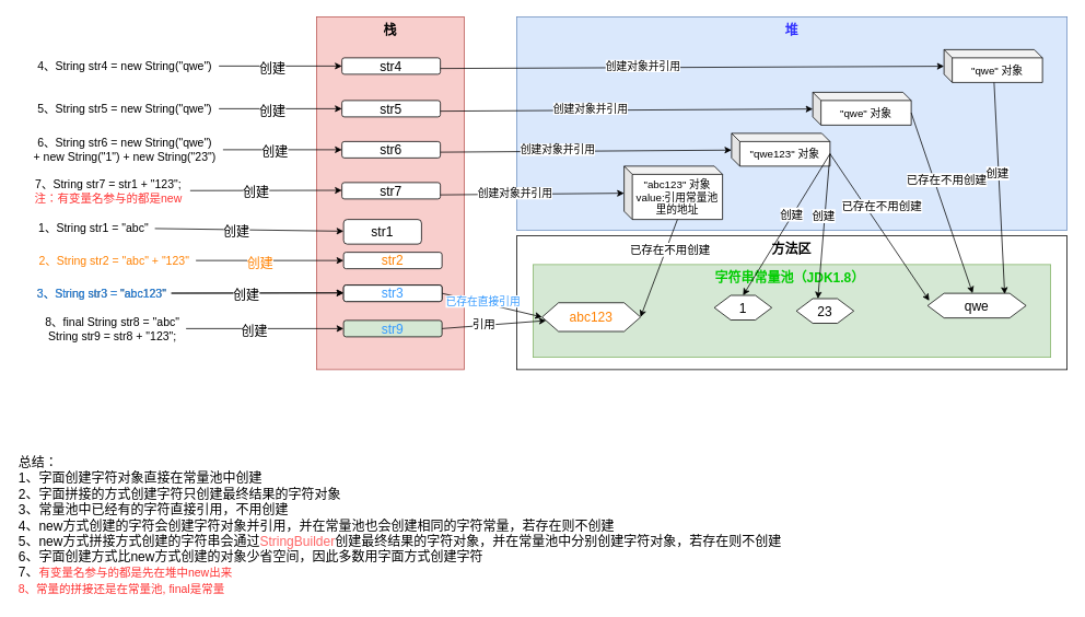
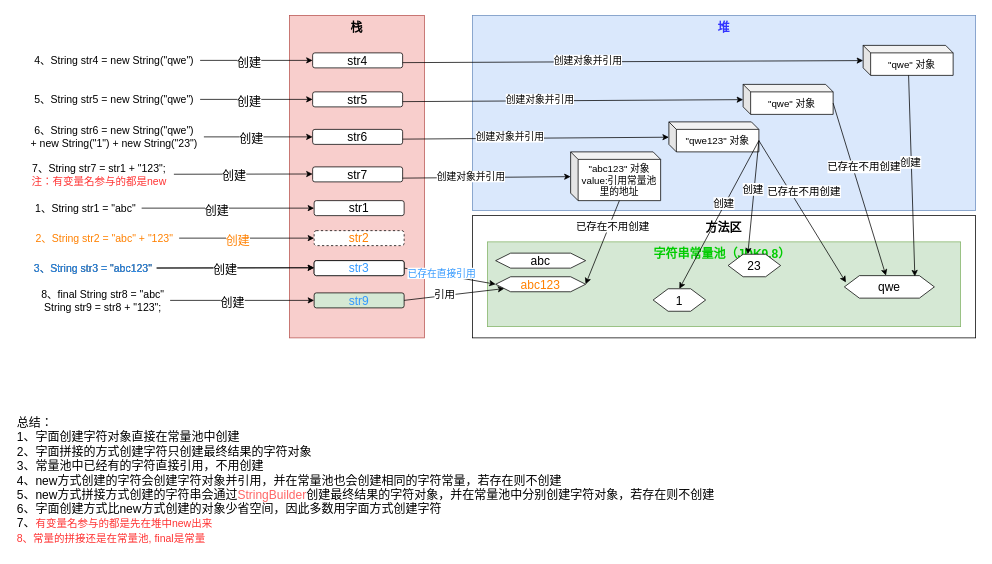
  <mxCell id="0" />
  <mxCell id="1" parent="0" />
  <mxCell id="2" value="栈" style="rounded=0;whiteSpace=wrap;html=1;align=center;verticalAlign=top;fontSize=16;fontStyle=1;fillColor=#f8cecc;strokeColor=#b85450;" parent="1" vertex="1"><mxGeometry x="385" y="20" width="180" height="430" as="geometry" /></mxCell>
  <mxCell id="3" value="&lt;font color=&quot;#3333ff&quot;&gt;堆&lt;/font&gt;" style="rounded=0;whiteSpace=wrap;html=1;align=center;verticalAlign=top;fontSize=16;fontStyle=1;fillColor=#dae8fc;strokeColor=#6c8ebf;" parent="1" vertex="1"><mxGeometry x="629" y="20" width="671" height="260" as="geometry" /></mxCell>
  <mxCell id="4" value="&lt;font color=&quot;#000000&quot;&gt;1、String str1 = &quot;abc&quot;&lt;/font&gt;" style="text;html=1;align=center;verticalAlign=middle;resizable=0;points=[];autosize=1;fontSize=14;fontColor=#FF3333;" parent="1" vertex="1"><mxGeometry x="38" y="267" width="150" height="20" as="geometry" /></mxCell>
  <mxCell id="5" value="方法区" style="rounded=0;whiteSpace=wrap;html=1;align=center;verticalAlign=top;fontSize=16;fontStyle=1" parent="1" vertex="1"><mxGeometry x="629" y="287" width="671" height="163" as="geometry" /></mxCell>
- <mxCell id="6" value="&lt;font color=&quot;#00cc00&quot;&gt;字符串常量池（JDK1.8）&amp;nbsp;&lt;/font&gt;" style="rounded=0;whiteSpace=wrap;html=1;align=center;verticalAlign=top;fontSize=16;fontStyle=1;fillColor=#d5e8d4;strokeColor=#82b366;" parent="1" vertex="1"><mxGeometry x="649" y="322" width="631" height="113" as="geometry" /></mxCell>
+ <mxCell id="6" value="&lt;font color=&quot;#00cc00&quot;&gt;字符串常量池（JDK9.8）&amp;nbsp;&lt;/font&gt;" style="rounded=0;whiteSpace=wrap;html=1;align=center;verticalAlign=top;fontSize=16;fontStyle=1;fillColor=#d5e8d4;strokeColor=#82b366;" parent="1" vertex="1"><mxGeometry x="649" y="322" width="631" height="113" as="geometry" /></mxCell>
  <mxCell id="7" value="" style="endArrow=classic;html=1;fontSize=16;" parent="1" source="4" target="9" edge="1"><mxGeometry width="50" height="50" relative="1" as="geometry"><mxPoint x="718" y="177" as="sourcePoint" /><mxPoint x="768" y="127" as="targetPoint" /></mxGeometry></mxCell>
  <mxCell id="8" value="创建" style="edgeLabel;html=1;align=center;verticalAlign=middle;resizable=0;points=[];fontSize=16;" parent="7" vertex="1" connectable="0"><mxGeometry x="-0.141" y="-2" relative="1" as="geometry"><mxPoint as="offset" /></mxGeometry></mxCell>
- <mxCell id="9" value="str1" style="rounded=1;whiteSpace=wrap;html=1;fontSize=16;align=center;" parent="1" vertex="1"><mxGeometry x="418" y="267" width="95" height="30" as="geometry" /></mxCell>
+ <mxCell id="9" value="str1" style="rounded=1;whiteSpace=wrap;html=1;fontSize=16;align=center;" parent="1" vertex="1"><mxGeometry x="418" y="267" width="120" height="20" as="geometry" /></mxCell>
  <mxCell id="10" value="&lt;font&gt;2、String str2 = &quot;abc&quot; + &quot;123&quot;&lt;/font&gt;" style="text;html=1;align=center;verticalAlign=middle;resizable=0;points=[];autosize=1;fontSize=14;fontColor=#FF8000;" parent="1" vertex="1"><mxGeometry x="38" y="307" width="200" height="20" as="geometry" /></mxCell>
- <mxCell id="11" value="str2" style="rounded=1;whiteSpace=wrap;html=1;fontSize=16;align=center;fontColor=#FF8000;" parent="1" vertex="1"><mxGeometry x="418" y="307" width="120" height="20" as="geometry" /></mxCell>
- <mxCell id="13" value="abc123" style="shape=hexagon;perimeter=hexagonPerimeter2;whiteSpace=wrap;html=1;fixedSize=1;fontSize=16;align=center;fontColor=#FF8000;" parent="1" vertex="1"><mxGeometry x="660" y="368.5" width="120" height="35" as="geometry" /></mxCell>
+ <mxCell id="11" value="str2" style="rounded=1;whiteSpace=wrap;html=1;fontSize=16;align=center;fontColor=#FF8000;dashed=1;" parent="1" vertex="1"><mxGeometry x="418" y="307" width="120" height="20" as="geometry" /></mxCell>
+ <mxCell id="12" value="abc" style="shape=hexagon;perimeter=hexagonPerimeter2;whiteSpace=wrap;html=1;fixedSize=1;fontSize=16;fontColor=#000000;align=center;" parent="1" vertex="1"><mxGeometry x="660" y="337" width="120" height="20" as="geometry" /></mxCell>
+ <mxCell id="13" value="abc123" style="shape=hexagon;perimeter=hexagonPerimeter2;whiteSpace=wrap;html=1;fixedSize=1;fontSize=16;align=center;fontColor=#FF8000;" parent="1" vertex="1"><mxGeometry x="660" y="368.5" width="120" height="20" as="geometry" /></mxCell>
  <mxCell id="14" value="" style="endArrow=classic;html=1;fontSize=16;entryX=0;entryY=0.5;entryDx=0;entryDy=0;fontColor=#FF8000;" parent="1" source="10" target="11" edge="1"><mxGeometry width="50" height="50" relative="1" as="geometry"><mxPoint x="228" y="357" as="sourcePoint" /><mxPoint x="398" y="357" as="targetPoint" /></mxGeometry></mxCell>
  <mxCell id="15" value="创建" style="edgeLabel;html=1;align=center;verticalAlign=middle;resizable=0;points=[];fontSize=16;fontColor=#FF8000;" parent="14" vertex="1" connectable="0"><mxGeometry x="-0.141" y="-2" relative="1" as="geometry"><mxPoint as="offset" /></mxGeometry></mxCell>
  <mxCell id="16" value="&lt;font color=&quot;#000000&quot;&gt;4、String str4 = new String(&quot;qwe&quot;)&lt;/font&gt;" style="text;html=1;align=center;verticalAlign=middle;resizable=0;points=[];autosize=1;fontSize=14;fontColor=#FF3333;" parent="1" vertex="1"><mxGeometry x="36" y="70" width="230" height="20" as="geometry" /></mxCell>
  <mxCell id="17" value="str3" style="rounded=1;whiteSpace=wrap;html=1;fontSize=16;align=center;" parent="1" vertex="1"><mxGeometry x="418" y="347" width="120" height="20" as="geometry" /></mxCell>
- <mxCell id="18" value="qwe" style="shape=hexagon;perimeter=hexagonPerimeter2;whiteSpace=wrap;html=1;fixedSize=1;fontSize=16;fontColor=#000000;align=center;" parent="1" vertex="1"><mxGeometry x="1130" y="357" width="120" height="30" as="geometry" /></mxCell>
+ <mxCell id="18" value="qwe" style="shape=hexagon;perimeter=hexagonPerimeter2;whiteSpace=wrap;html=1;fixedSize=1;fontSize=16;fontColor=#000000;align=center;" parent="1" vertex="1"><mxGeometry x="1125" y="367" width="120" height="30" as="geometry" /></mxCell>
  <mxCell id="19" value="&lt;font color=&quot;#000000&quot;&gt;3、String str3 = &quot;abc123&quot;&lt;/font&gt;" style="text;html=1;align=center;verticalAlign=middle;resizable=0;points=[];autosize=1;fontSize=14;fontColor=#FF3333;" parent="1" vertex="1"><mxGeometry x="38" y="347" width="170" height="20" as="geometry" /></mxCell>
  <mxCell id="20" value="" style="endArrow=classic;html=1;fontSize=16;entryX=0;entryY=0.5;entryDx=0;entryDy=0;" parent="1" source="19" edge="1"><mxGeometry width="50" height="50" relative="1" as="geometry"><mxPoint x="243" y="356.5" as="sourcePoint" /><mxPoint x="418" y="356.5" as="targetPoint" /></mxGeometry></mxCell>
  <mxCell id="21" value="创建" style="edgeLabel;html=1;align=center;verticalAlign=middle;resizable=0;points=[];fontSize=16;" parent="20" vertex="1" connectable="0"><mxGeometry x="-0.141" y="-2" relative="1" as="geometry"><mxPoint as="offset" /></mxGeometry></mxCell>
  <mxCell id="22" value="" style="endArrow=classic;html=1;fontSize=16;entryX=0;entryY=0.5;entryDx=0;entryDy=0;exitX=1;exitY=0.5;exitDx=0;exitDy=0;fontColor=#3399FF;" parent="1" source="17" target="13" edge="1"><mxGeometry width="50" height="50" relative="1" as="geometry"><mxPoint x="546" y="-28.5" as="sourcePoint" /><mxPoint x="676" y="-28" as="targetPoint" /></mxGeometry></mxCell>
  <mxCell id="23" value="已存在直接引用" style="edgeLabel;html=1;align=center;verticalAlign=middle;resizable=0;points=[];fontSize=13;fontColor=#3399FF;" parent="22" vertex="1" connectable="0"><mxGeometry x="-0.2" y="2" relative="1" as="geometry"><mxPoint as="offset" /></mxGeometry></mxCell>
  <mxCell id="24" value="str4" style="rounded=1;whiteSpace=wrap;html=1;fontSize=16;align=center;" parent="1" vertex="1"><mxGeometry x="416" y="70" width="120" height="20" as="geometry" /></mxCell>
  <mxCell id="25" value="" style="endArrow=classic;html=1;fontSize=16;" parent="1" source="16" edge="1"><mxGeometry width="50" height="50" relative="1" as="geometry"><mxPoint x="271" y="80.364" as="sourcePoint" /><mxPoint x="416" y="80" as="targetPoint" /></mxGeometry></mxCell>
  <mxCell id="26" value="创建" style="edgeLabel;html=1;align=center;verticalAlign=middle;resizable=0;points=[];fontSize=16;" parent="25" vertex="1" connectable="0"><mxGeometry x="-0.141" y="-2" relative="1" as="geometry"><mxPoint as="offset" /></mxGeometry></mxCell>
  <mxCell id="27" value="&quot;qwe&quot; 对象" style="shape=cube;whiteSpace=wrap;html=1;boundedLbl=1;backgroundOutline=1;darkOpacity=0.05;darkOpacity2=0.1;fontSize=13;fontColor=#000000;align=center;size=10;" parent="1" vertex="1"><mxGeometry x="1150" y="60" width="120" height="40" as="geometry" /></mxCell>
  <mxCell id="28" value="" style="endArrow=classic;html=1;fontSize=16;fontColor=#FF3333;" parent="1" target="27" edge="1"><mxGeometry width="50" height="50" relative="1" as="geometry"><mxPoint x="536" y="83" as="sourcePoint" /><mxPoint x="646" y="42" as="targetPoint" /></mxGeometry></mxCell>
  <mxCell id="29" value="创建对象并引用" style="edgeLabel;html=1;align=center;verticalAlign=middle;resizable=0;points=[];fontSize=13;fontColor=#000000;" parent="28" vertex="1" connectable="0"><mxGeometry x="-0.2" y="2" relative="1" as="geometry"><mxPoint x="1" as="offset" /></mxGeometry></mxCell>
  <mxCell id="30" value="" style="endArrow=classic;html=1;fontSize=16;entryX=0.783;entryY=0.033;entryDx=0;entryDy=0;entryPerimeter=0;" parent="1" source="27" target="18" edge="1"><mxGeometry width="50" height="50" relative="1" as="geometry"><mxPoint x="647" y="42" as="sourcePoint" /><mxPoint x="792" y="42" as="targetPoint" /></mxGeometry></mxCell>
  <mxCell id="31" value="创建" style="edgeLabel;html=1;align=center;verticalAlign=middle;resizable=0;points=[];fontSize=14;" parent="30" vertex="1" connectable="0"><mxGeometry x="-0.141" y="-2" relative="1" as="geometry"><mxPoint as="offset" /></mxGeometry></mxCell>
  <mxCell id="32" value="&lt;font color=&quot;#000000&quot;&gt;5、String str5 = new String(&quot;qwe&quot;)&lt;/font&gt;" style="text;html=1;align=center;verticalAlign=middle;resizable=0;points=[];autosize=1;fontSize=14;fontColor=#FF3333;" parent="1" vertex="1"><mxGeometry x="36" y="122" width="230" height="20" as="geometry" /></mxCell>
  <mxCell id="33" value="str5" style="rounded=1;whiteSpace=wrap;html=1;fontSize=16;align=center;" parent="1" vertex="1"><mxGeometry x="416" y="122" width="120" height="20" as="geometry" /></mxCell>
  <mxCell id="34" value="" style="endArrow=classic;html=1;fontSize=16;" parent="1" source="32" edge="1"><mxGeometry width="50" height="50" relative="1" as="geometry"><mxPoint x="271" y="132.364" as="sourcePoint" /><mxPoint x="416" y="132" as="targetPoint" /></mxGeometry></mxCell>
  <mxCell id="35" value="创建" style="edgeLabel;html=1;align=center;verticalAlign=middle;resizable=0;points=[];fontSize=16;" parent="34" vertex="1" connectable="0"><mxGeometry x="-0.141" y="-2" relative="1" as="geometry"><mxPoint as="offset" /></mxGeometry></mxCell>
  <mxCell id="36" value="&quot;qwe&quot; 对象" style="shape=cube;whiteSpace=wrap;html=1;boundedLbl=1;backgroundOutline=1;darkOpacity=0.05;darkOpacity2=0.1;fontSize=13;fontColor=#000000;align=center;size=10;" parent="1" vertex="1"><mxGeometry x="990" y="112" width="120" height="40" as="geometry" /></mxCell>
  <mxCell id="37" value="" style="endArrow=classic;html=1;fontSize=16;fontColor=#FF3333;" parent="1" target="36" edge="1"><mxGeometry width="50" height="50" relative="1" as="geometry"><mxPoint x="536" y="135" as="sourcePoint" /><mxPoint x="646" y="94" as="targetPoint" /></mxGeometry></mxCell>
  <mxCell id="38" value="创建对象并引用" style="edgeLabel;html=1;align=center;verticalAlign=middle;resizable=0;points=[];fontSize=13;fontColor=#000000;" parent="37" vertex="1" connectable="0"><mxGeometry x="-0.2" y="2" relative="1" as="geometry"><mxPoint x="1" as="offset" /></mxGeometry></mxCell>
  <mxCell id="39" value="" style="endArrow=classic;html=1;fontSize=16;exitX=0;exitY=0;exitDx=120;exitDy=25;exitPerimeter=0;" parent="1" source="36" target="18" edge="1"><mxGeometry width="50" height="50" relative="1" as="geometry"><mxPoint x="778.529" y="70" as="sourcePoint" /><mxPoint x="871" y="22" as="targetPoint" /></mxGeometry></mxCell>
  <mxCell id="40" value="已存在不用创建" style="edgeLabel;html=1;align=center;verticalAlign=middle;resizable=0;points=[];fontSize=14;" parent="39" vertex="1" connectable="0"><mxGeometry x="-0.141" y="-2" relative="1" as="geometry"><mxPoint x="11.93" y="-14.19" as="offset" /></mxGeometry></mxCell>
  <mxCell id="41" value="&lt;font color=&quot;#000000&quot;&gt;6、String str6 = new String(&quot;qwe&quot;) &lt;br&gt;+&amp;nbsp;new String(&quot;1&quot;) + new String(&quot;23&quot;)&lt;/font&gt;" style="text;html=1;align=center;verticalAlign=middle;resizable=0;points=[];autosize=1;fontSize=14;fontColor=#FF3333;" parent="1" vertex="1"><mxGeometry x="31" y="162" width="240" height="40" as="geometry" /></mxCell>
  <mxCell id="42" value="str6" style="rounded=1;whiteSpace=wrap;html=1;fontSize=16;align=center;" parent="1" vertex="1"><mxGeometry x="416" y="172" width="120" height="20" as="geometry" /></mxCell>
  <mxCell id="43" value="" style="endArrow=classic;html=1;fontSize=16;" parent="1" source="41" edge="1"><mxGeometry width="50" height="50" relative="1" as="geometry"><mxPoint x="271" y="182.364" as="sourcePoint" /><mxPoint x="416" y="182" as="targetPoint" /></mxGeometry></mxCell>
  <mxCell id="44" value="创建" style="edgeLabel;html=1;align=center;verticalAlign=middle;resizable=0;points=[];fontSize=16;" parent="43" vertex="1" connectable="0"><mxGeometry x="-0.141" y="-2" relative="1" as="geometry"><mxPoint as="offset" /></mxGeometry></mxCell>
  <mxCell id="45" value="&quot;qwe123&quot; 对象" style="shape=cube;whiteSpace=wrap;html=1;boundedLbl=1;backgroundOutline=1;darkOpacity=0.05;darkOpacity2=0.1;fontSize=13;fontColor=#000000;align=center;size=10;" parent="1" vertex="1"><mxGeometry x="891" y="162" width="120" height="40" as="geometry" /></mxCell>
  <mxCell id="46" value="" style="endArrow=classic;html=1;fontSize=16;fontColor=#FF3333;" parent="1" target="45" edge="1"><mxGeometry width="50" height="50" relative="1" as="geometry"><mxPoint x="536" y="185" as="sourcePoint" /><mxPoint x="646" y="144" as="targetPoint" /></mxGeometry></mxCell>
  <mxCell id="47" value="创建对象并引用" style="edgeLabel;html=1;align=center;verticalAlign=middle;resizable=0;points=[];fontSize=13;fontColor=#000000;" parent="46" vertex="1" connectable="0"><mxGeometry x="-0.2" y="2" relative="1" as="geometry"><mxPoint x="1" as="offset" /></mxGeometry></mxCell>
- <mxCell id="48" value="1" style="shape=hexagon;perimeter=hexagonPerimeter2;whiteSpace=wrap;html=1;fixedSize=1;fontSize=16;fontColor=#000000;align=center;" parent="1" vertex="1"><mxGeometry x="870" y="359.5" width="70" height="30" as="geometry" /></mxCell>
- <mxCell id="49" value="23" style="shape=hexagon;perimeter=hexagonPerimeter2;whiteSpace=wrap;html=1;fixedSize=1;fontSize=16;fontColor=#000000;align=center;" parent="1" vertex="1"><mxGeometry x="970" y="363.5" width="70" height="30" as="geometry" /></mxCell>
+ <mxCell id="48" value="1" style="shape=hexagon;perimeter=hexagonPerimeter2;whiteSpace=wrap;html=1;fixedSize=1;fontSize=16;fontColor=#000000;align=center;" parent="1" vertex="1"><mxGeometry x="870" y="384.5" width="70" height="30" as="geometry" /></mxCell>
+ <mxCell id="49" value="23" style="shape=hexagon;perimeter=hexagonPerimeter2;whiteSpace=wrap;html=1;fixedSize=1;fontSize=16;fontColor=#000000;align=center;" parent="1" vertex="1"><mxGeometry x="970" y="338.5" width="70" height="30" as="geometry" /></mxCell>
  <mxCell id="50" value="" style="endArrow=classic;html=1;fontSize=16;entryX=0.5;entryY=0;entryDx=0;entryDy=0;exitX=0;exitY=0;exitDx=120;exitDy=25;exitPerimeter=0;" parent="1" source="45" target="48" edge="1"><mxGeometry width="50" height="50" relative="1" as="geometry"><mxPoint x="780" y="70" as="sourcePoint" /><mxPoint x="856" y="32" as="targetPoint" /></mxGeometry></mxCell>
  <mxCell id="51" value="创建" style="edgeLabel;html=1;align=center;verticalAlign=middle;resizable=0;points=[];fontSize=14;" parent="50" vertex="1" connectable="0"><mxGeometry x="-0.141" y="-2" relative="1" as="geometry"><mxPoint as="offset" /></mxGeometry></mxCell>
  <mxCell id="52" value="" style="endArrow=classic;html=1;fontSize=16;entryX=0.375;entryY=0;entryDx=0;entryDy=0;exitX=0;exitY=0;exitDx=120;exitDy=25;exitPerimeter=0;" parent="1" source="45" target="49" edge="1"><mxGeometry width="50" height="50" relative="1" as="geometry"><mxPoint x="800" y="197" as="sourcePoint" /><mxPoint x="961" y="32" as="targetPoint" /></mxGeometry></mxCell>
  <mxCell id="53" value="创建" style="edgeLabel;html=1;align=center;verticalAlign=middle;resizable=0;points=[];fontSize=14;" parent="52" vertex="1" connectable="0"><mxGeometry x="-0.141" y="-2" relative="1" as="geometry"><mxPoint as="offset" /></mxGeometry></mxCell>
  <mxCell id="54" value="总结：&lt;br style=&quot;font-size: 16px&quot;&gt;1、字面创建字符对象直接在常量池中创建&lt;br style=&quot;font-size: 16px&quot;&gt;2、字面拼接的方式创建字符只创建最终结果的字符对象&lt;br style=&quot;font-size: 16px&quot;&gt;3、常量池中已经有的字符直接引用，不用创建&lt;br style=&quot;font-size: 16px&quot;&gt;4、new方式创建的字符会创建字符对象并引用，并在常量池也会创建相同的字符常量，若存在则不创建&lt;br style=&quot;font-size: 16px&quot;&gt;5、new方式拼接方式创建的字符串会通过&lt;font color=&quot;#ff6666&quot;&gt;StringBuilder&lt;/font&gt;创建最终结果的字符对象，并在常量池中分别创建字符对象，若存在则不创建&lt;br style=&quot;font-size: 16px&quot;&gt;6、字面创建方式比new方式创建的对象少省空间，因此多数用字面方式创建字符&lt;br&gt;7、&lt;span style=&quot;color: rgb(255 , 51 , 51) ; font-size: 14px ; text-align: center&quot;&gt;有变量名参与的都是先在堆中new出来&lt;br&gt;8、常量的拼接还是在常量池, final是常量&lt;br&gt;&lt;/span&gt;" style="text;html=1;align=left;verticalAlign=middle;resizable=0;points=[];autosize=1;fontSize=16;fontColor=#000000;" parent="1" vertex="1"><mxGeometry x="20" y="550" width="950" height="180" as="geometry" /></mxCell>
  <mxCell id="55" value="str3" style="rounded=1;whiteSpace=wrap;html=1;fontSize=16;align=center;fontColor=#3399FF;" parent="1" vertex="1"><mxGeometry x="418" y="347" width="120" height="20" as="geometry" /></mxCell>
  <mxCell id="56" value="&lt;font&gt;3、String str3 = &quot;abc123&quot;&lt;/font&gt;" style="text;html=1;align=center;verticalAlign=middle;resizable=0;points=[];autosize=1;fontSize=14;fontColor=#3399FF;" parent="1" vertex="1"><mxGeometry x="38" y="347" width="170" height="20" as="geometry" /></mxCell>
  <mxCell id="57" value="" style="endArrow=classic;html=1;fontSize=16;entryX=0;entryY=0.5;entryDx=0;entryDy=0;fontColor=#3399FF;" parent="1" source="56" edge="1"><mxGeometry width="50" height="50" relative="1" as="geometry"><mxPoint x="243" y="356.5" as="sourcePoint" /><mxPoint x="418" y="356.5" as="targetPoint" /></mxGeometry></mxCell>
  <mxCell id="58" value="创建" style="edgeLabel;html=1;align=center;verticalAlign=middle;resizable=0;points=[];fontSize=16;" parent="57" vertex="1" connectable="0"><mxGeometry x="-0.141" y="-2" relative="1" as="geometry"><mxPoint as="offset" /></mxGeometry></mxCell>
  <mxCell id="59" value="&lt;font color=&quot;#000000&quot;&gt;7、String str7 = str1 + &quot;123&quot;;&lt;/font&gt;&lt;br&gt;注：有变量名参与的都是new" style="text;html=1;align=center;verticalAlign=middle;resizable=0;points=[];autosize=1;fontSize=14;fontColor=#FF3333;" vertex="1" parent="1"><mxGeometry x="31" y="212" width="200" height="40" as="geometry" /></mxCell>
  <mxCell id="60" value="str7" style="rounded=1;whiteSpace=wrap;html=1;fontSize=16;align=center;" vertex="1" parent="1"><mxGeometry x="416" y="222" width="120" height="20" as="geometry" /></mxCell>
  <mxCell id="61" value="" style="endArrow=classic;html=1;fontSize=16;" edge="1" parent="1" source="59"><mxGeometry width="50" height="50" relative="1" as="geometry"><mxPoint x="271" y="231.5" as="sourcePoint" /><mxPoint x="416" y="231.5" as="targetPoint" /></mxGeometry></mxCell>
  <mxCell id="62" value="创建" style="edgeLabel;html=1;align=center;verticalAlign=middle;resizable=0;points=[];fontSize=16;" vertex="1" connectable="0" parent="61"><mxGeometry x="-0.141" y="-2" relative="1" as="geometry"><mxPoint as="offset" /></mxGeometry></mxCell>
  <mxCell id="63" value="&quot;abc123&quot; 对象&lt;br&gt;value:引用常量池里的地址" style="shape=cube;whiteSpace=wrap;html=1;boundedLbl=1;backgroundOutline=1;darkOpacity=0.05;darkOpacity2=0.1;fontSize=13;fontColor=#000000;align=center;size=10;" vertex="1" parent="1"><mxGeometry x="760" y="202" width="120" height="65" as="geometry" /></mxCell>
  <mxCell id="64" value="" style="endArrow=classic;html=1;fontSize=16;fontColor=#FF3333;exitX=1;exitY=0.75;exitDx=0;exitDy=0;" edge="1" parent="1" source="60" target="63"><mxGeometry width="50" height="50" relative="1" as="geometry"><mxPoint x="541" y="232" as="sourcePoint" /><mxPoint x="886" y="230.714" as="targetPoint" /></mxGeometry></mxCell>
  <mxCell id="65" value="创建对象并引用" style="edgeLabel;html=1;align=center;verticalAlign=middle;resizable=0;points=[];fontSize=13;fontColor=#000000;" vertex="1" connectable="0" parent="64"><mxGeometry x="-0.2" y="2" relative="1" as="geometry"><mxPoint x="1" as="offset" /></mxGeometry></mxCell>
  <mxCell id="66" value="" style="endArrow=classic;html=1;fontSize=16;exitX=0;exitY=0;exitDx=120;exitDy=25;exitPerimeter=0;entryX=0.017;entryY=0.3;entryDx=0;entryDy=0;entryPerimeter=0;" parent="1" source="45" target="18" edge="1"><mxGeometry width="50" height="50" relative="1" as="geometry"><mxPoint x="800" y="147" as="sourcePoint" /><mxPoint x="851.852" y="22" as="targetPoint" /></mxGeometry></mxCell>
  <mxCell id="67" value="已存在不用创建" style="edgeLabel;html=1;align=center;verticalAlign=middle;resizable=0;points=[];fontSize=14;" parent="66" vertex="1" connectable="0"><mxGeometry x="-0.141" y="-2" relative="1" as="geometry"><mxPoint x="11.93" y="-14.19" as="offset" /></mxGeometry></mxCell>
  <mxCell id="68" value="" style="endArrow=classic;html=1;fontSize=16;entryX=1;entryY=0.5;entryDx=0;entryDy=0;exitX=0;exitY=0;exitDx=65;exitDy=65;exitPerimeter=0;" edge="1" parent="1" source="63" target="13"><mxGeometry width="50" height="50" relative="1" as="geometry"><mxPoint x="820" y="260" as="sourcePoint" /><mxPoint x="890.995" y="459.5" as="targetPoint" /></mxGeometry></mxCell>
  <mxCell id="69" value="已存在不用创建" style="edgeLabel;html=1;align=center;verticalAlign=middle;resizable=0;points=[];fontSize=14;" vertex="1" connectable="0" parent="68"><mxGeometry x="-0.141" y="-2" relative="1" as="geometry"><mxPoint x="11.93" y="-14.19" as="offset" /></mxGeometry></mxCell>
  <mxCell id="70" value="&lt;font color=&quot;#000000&quot;&gt;8、final String str8 = &quot;abc&quot;&lt;br&gt;String str9 = str8 + &quot;123&quot;;&lt;br&gt;&lt;/font&gt;" style="text;html=1;align=center;verticalAlign=middle;resizable=0;points=[];autosize=1;fontSize=14;fontColor=#FF3333;" vertex="1" parent="1"><mxGeometry x="46" y="380" width="180" height="40" as="geometry" /></mxCell>
  <mxCell id="71" value="str9" style="rounded=1;whiteSpace=wrap;html=1;fontSize=16;align=center;fontColor=#3399FF;fillColor=#d5e8d4;" vertex="1" parent="1"><mxGeometry x="418" y="390" width="120" height="20" as="geometry" /></mxCell>
  <mxCell id="72" value="" style="endArrow=classic;html=1;fontSize=16;fontColor=#3399FF;entryX=0;entryY=0.5;entryDx=0;entryDy=0;" edge="1" parent="1" source="70" target="71"><mxGeometry width="50" height="50" relative="1" as="geometry"><mxPoint x="208" y="399.856" as="sourcePoint" /><mxPoint x="370" y="400" as="targetPoint" /></mxGeometry></mxCell>
  <mxCell id="73" value="创建" style="edgeLabel;html=1;align=center;verticalAlign=middle;resizable=0;points=[];fontSize=16;" vertex="1" connectable="0" parent="72"><mxGeometry x="-0.141" y="-2" relative="1" as="geometry"><mxPoint as="offset" /></mxGeometry></mxCell>
  <mxCell id="74" value="" style="endArrow=classic;html=1;fontSize=16;fontColor=#FF3333;exitX=1;exitY=0.5;exitDx=0;exitDy=0;" edge="1" parent="1" target="13"><mxGeometry width="50" height="50" relative="1" as="geometry"><mxPoint x="538" y="400" as="sourcePoint" /><mxPoint x="694" y="460" as="targetPoint" /></mxGeometry></mxCell>
  <mxCell id="75" value="引用" style="edgeLabel;html=1;align=center;verticalAlign=middle;resizable=0;points=[];fontSize=14;fontColor=#000000;" vertex="1" connectable="0" parent="74"><mxGeometry x="-0.2" y="2" relative="1" as="geometry"><mxPoint as="offset" /></mxGeometry></mxCell>
